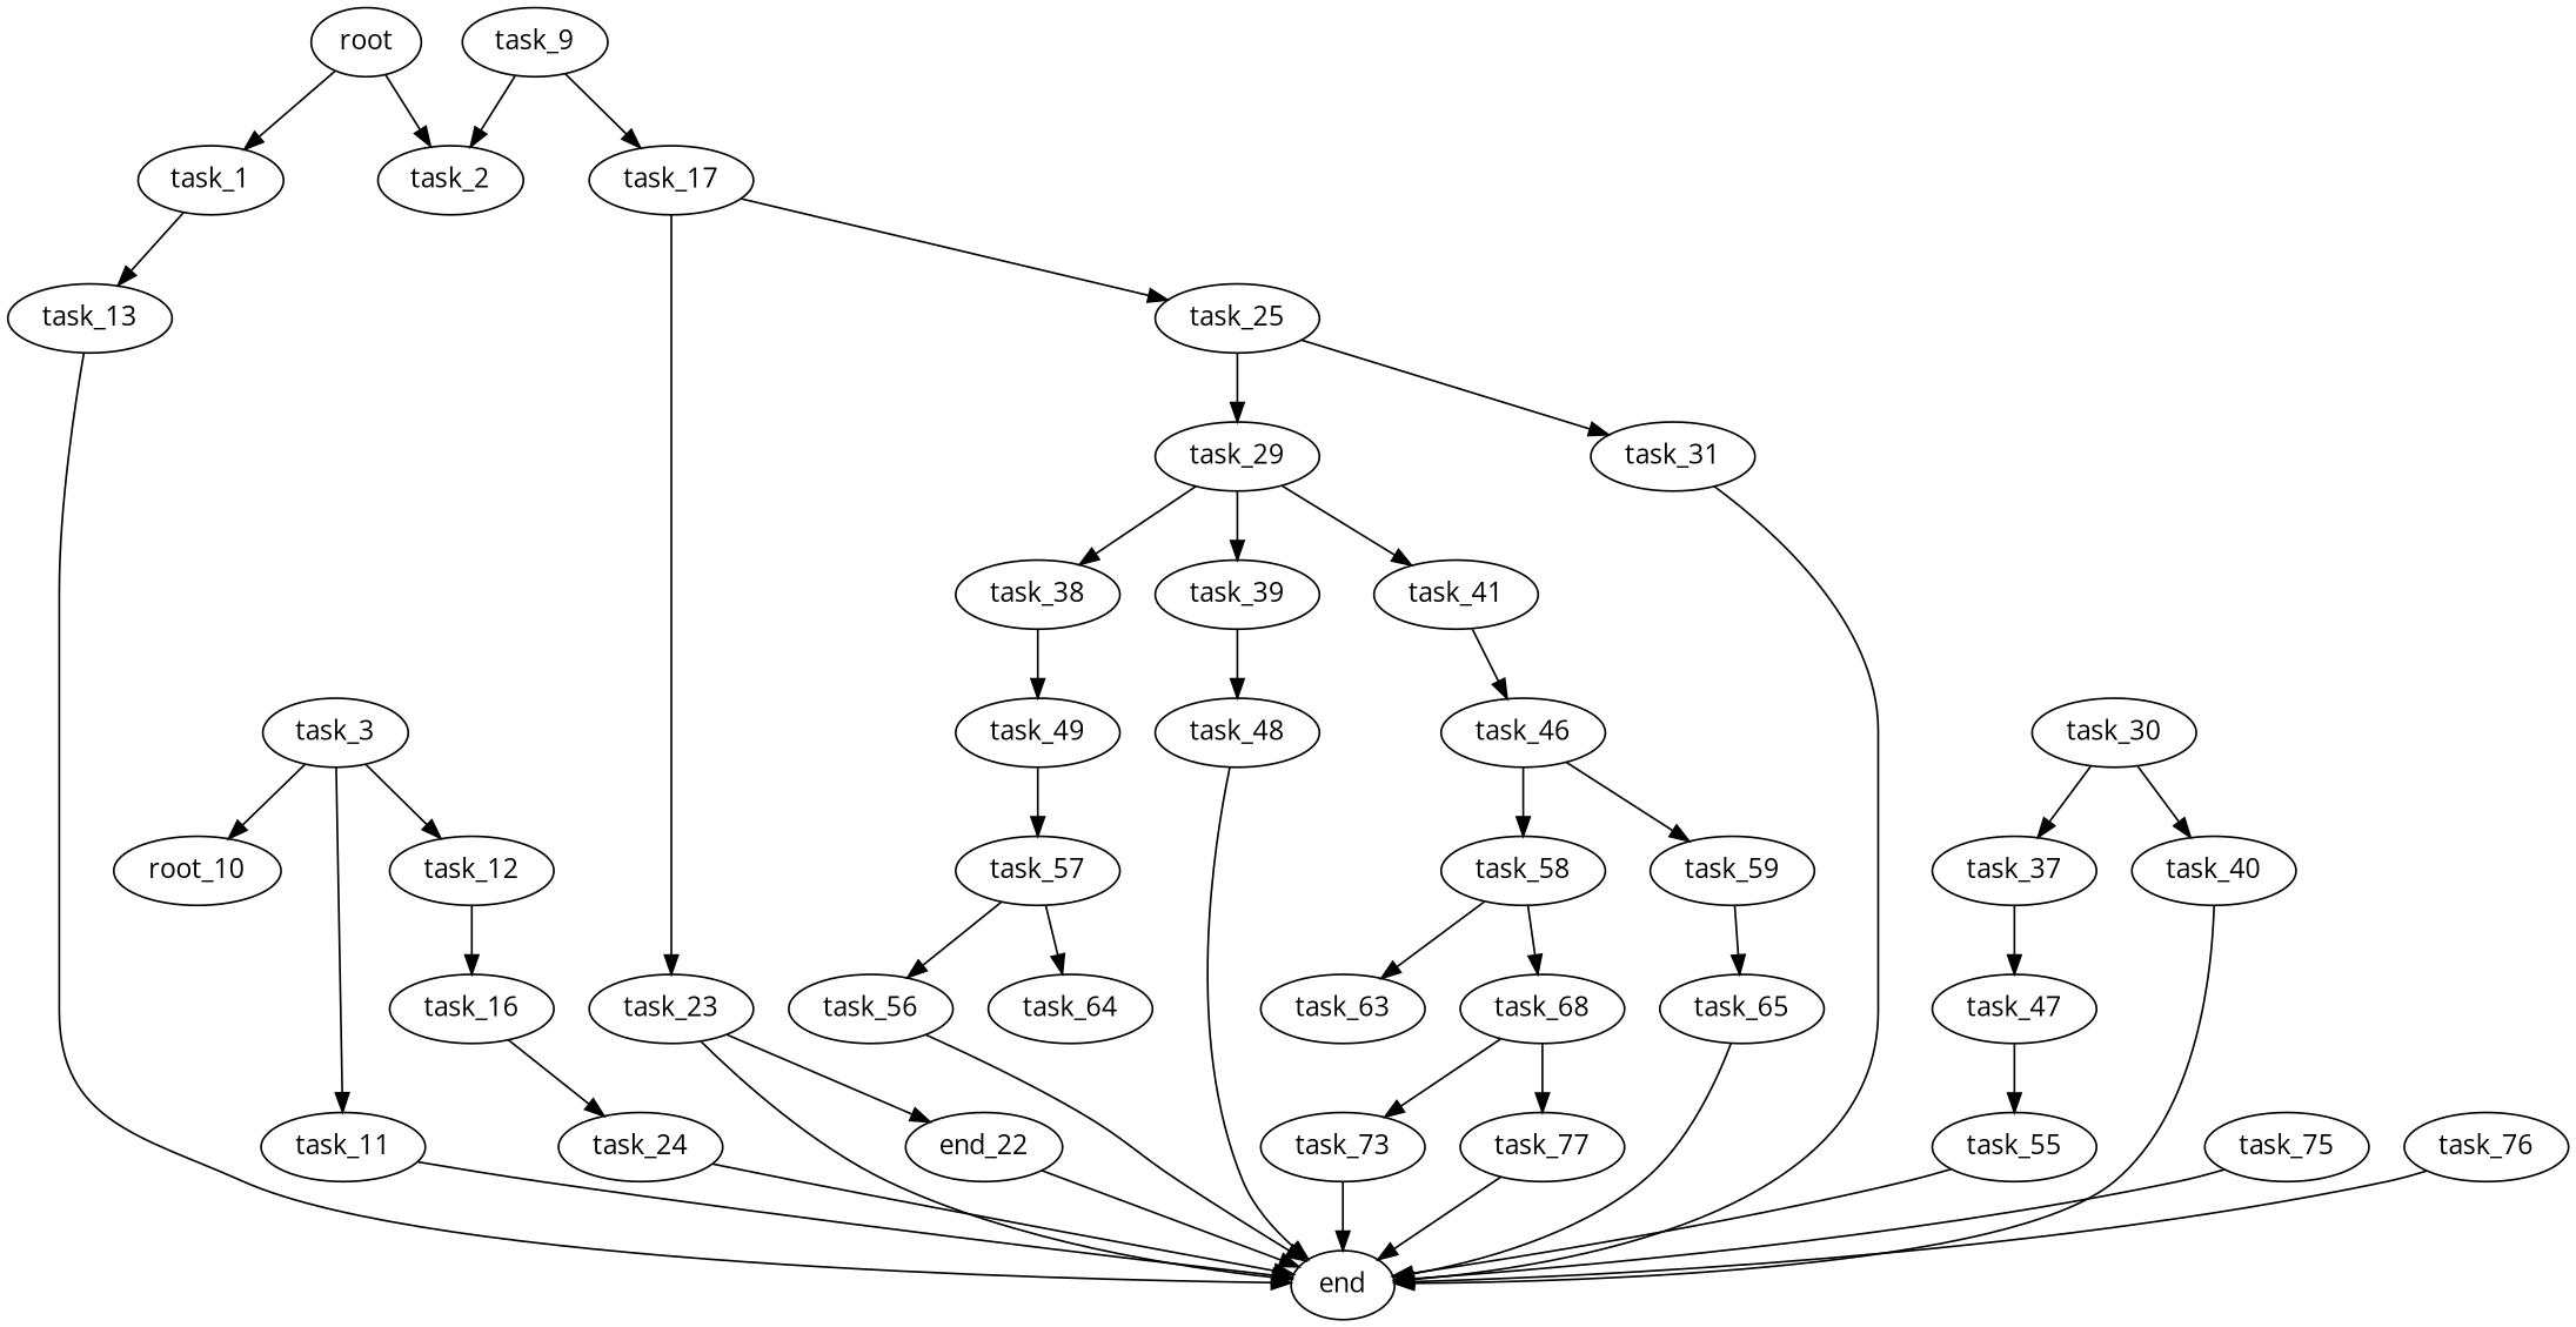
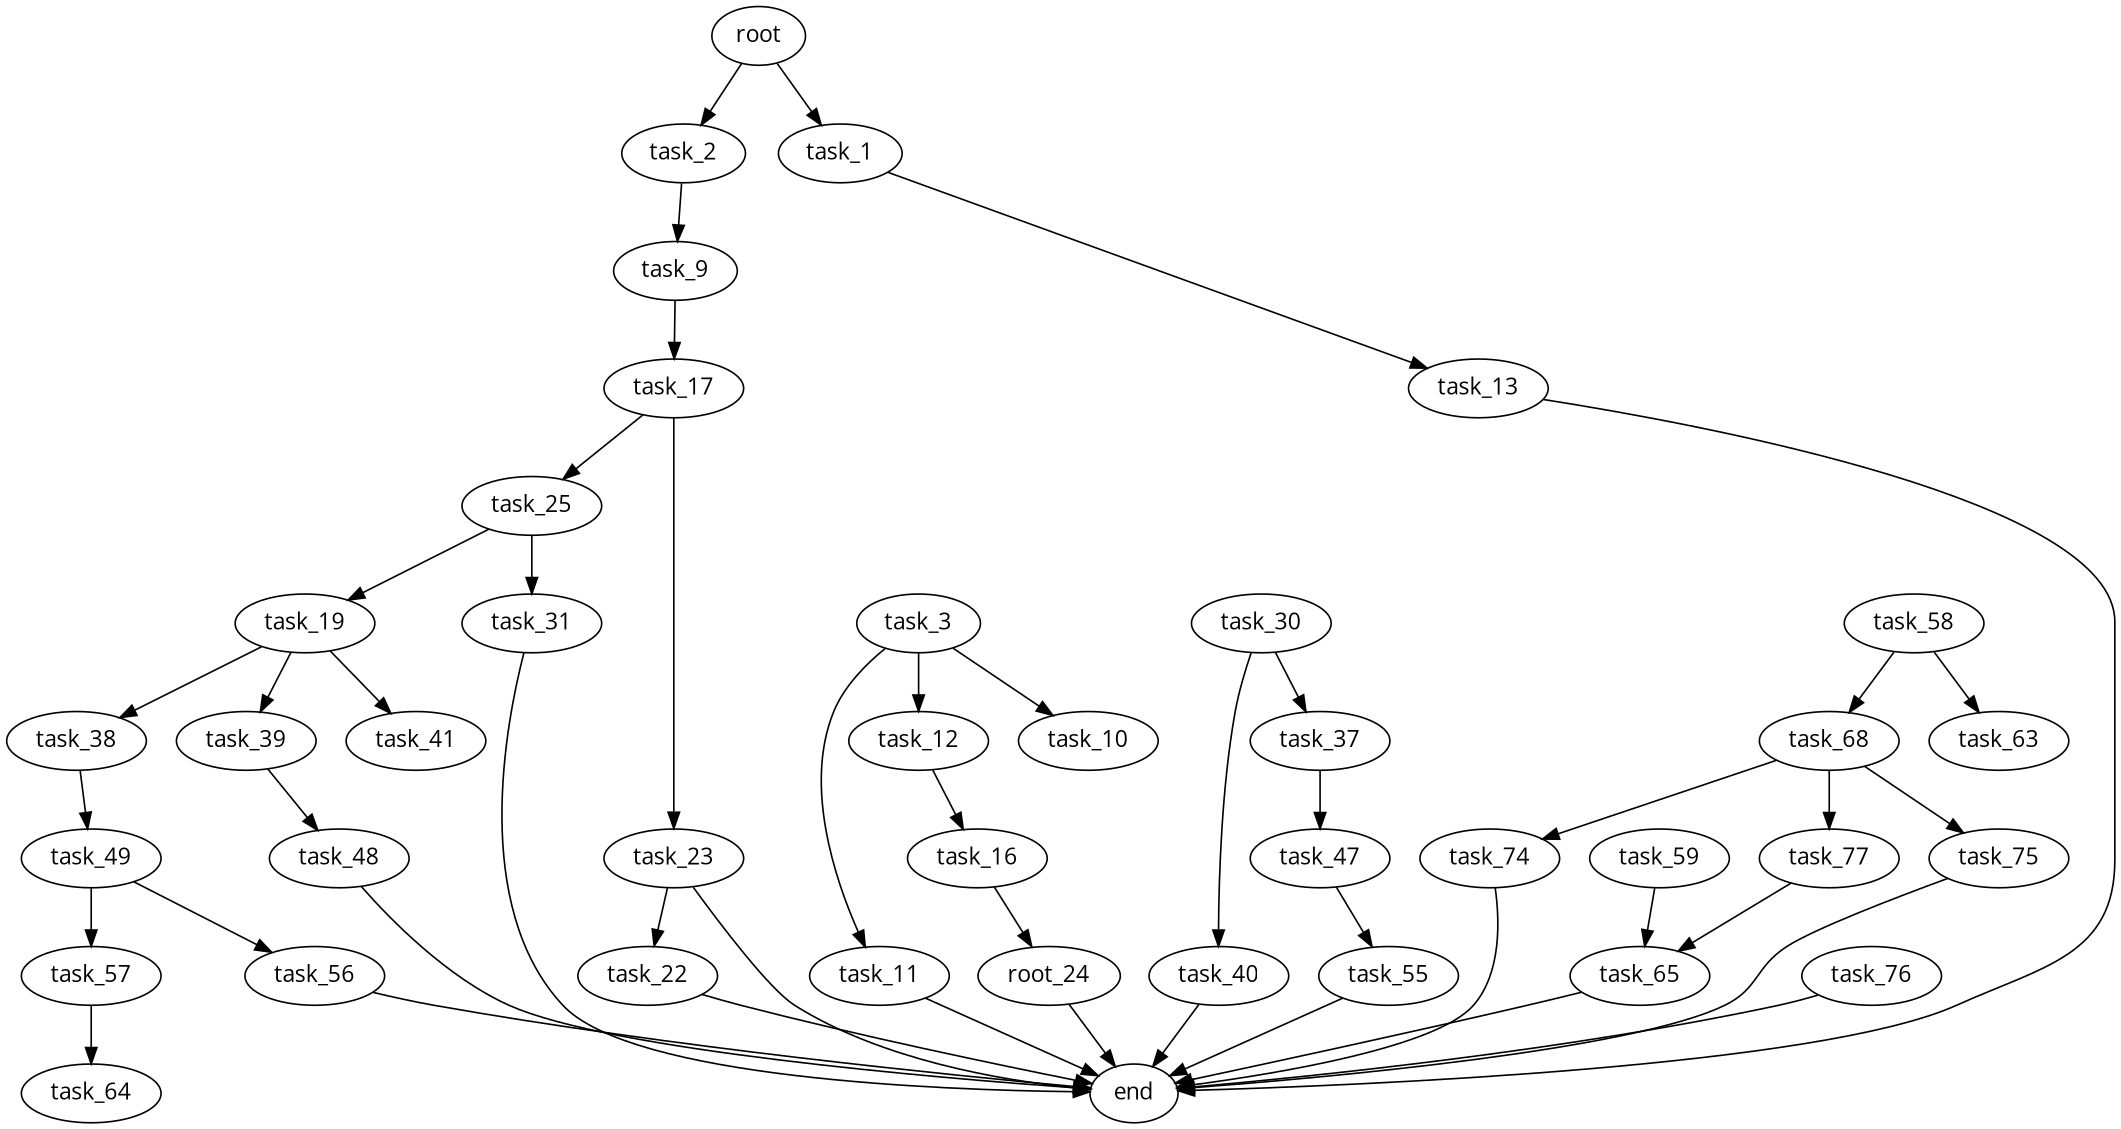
  digraph {
    fontname="Open Sans"
    node [fontname="Open Sans"]
    edge [fontname="Open Sans"]
    root
    task_1
    task_2
    task_13
    task_9
    task_3
-   task_10 [label=root_10]
+   task_10
    task_11
    task_12
    end
    task_17
    task_16
    task_23
    task_25
-   task_24
-   task_22 [label=end_22]
-   task_29
+   task_24 [label=root_24]
+   task_22
+   task_29 [label=task_19]
    task_31
    task_38
    task_39
    task_41
    task_30
    task_37
    task_40
    task_49
    task_48
-   task_46
    task_47
    task_56
    task_57
    task_58
    task_59
    task_55
    task_64
    task_63
    task_68
    task_65
-   task_74 [label=task_73]
+   task_74
    task_75
    task_77
    task_76
    root -> task_1
    root -> task_2
    task_1 -> task_13
-   task_9 -> task_2
+   task_2 -> task_9
    task_13 -> end
    task_9 -> task_17
    task_3 -> task_10
    task_3 -> task_11
    task_3 -> task_12
    task_11 -> end
    task_12 -> task_16
    task_17 -> task_23
    task_17 -> task_25
    task_16 -> task_24
    task_23 -> end
    task_23 -> task_22
    task_25 -> task_29
    task_25 -> task_31
    task_24 -> end
    task_22 -> end
    task_29 -> task_38
    task_29 -> task_39
    task_29 -> task_41
    task_31 -> end
    task_38 -> task_49
    task_39 -> task_48
-   task_41 -> task_46
    task_30 -> task_37
    task_30 -> task_40
    task_37 -> task_47
    task_40 -> end
-   task_57 -> task_56
+   task_49 -> task_56
    task_49 -> task_57
    task_48 -> end
-   task_46 -> task_58
-   task_46 -> task_59
    task_47 -> task_55
    task_56 -> end
    task_57 -> task_64
    task_58 -> task_63
    task_58 -> task_68
    task_59 -> task_65
    task_55 -> end
    task_68 -> task_74
+   task_68 -> task_75
    task_68 -> task_77
    task_65 -> end
    task_74 -> end
    task_75 -> end
-   task_77 -> end
+   task_77 -> task_65
    task_76 -> end
  }
